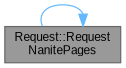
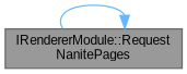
  digraph {
    rankdir=LR
    fontname="Liberation Sans"
-   n1 [color=gray40 fillcolor=grey60 fontcolor=black fontname="Liberation Sans" fontsize=10 height=0.2 label="Request::Request\lNanitePages" shape=box style=filled width=0.4]
+   n1 [color=gray40 fillcolor=grey60 fontcolor=black fontname="Liberation Sans" fontsize=10 height=0.2 label="IRendererModule::Request\lNanitePages" shape=box style=filled width=0.4]
    n1 -> n1 [color=steelblue1 fontname="Liberation Sans" fontsize=10 labelfontname=Helvetica labelfontsize=10 style=solid]
  }
